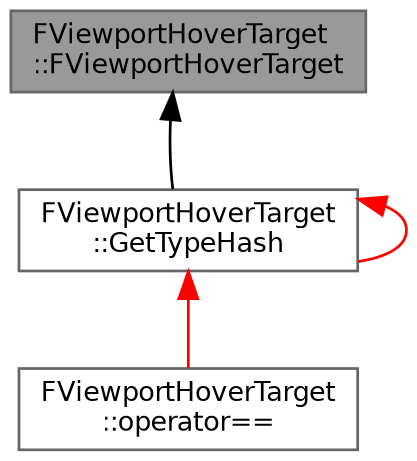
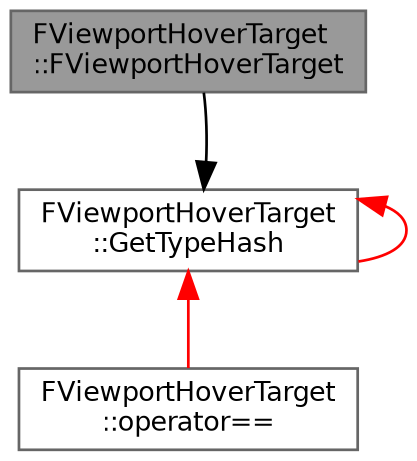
  digraph {
    rankdir=TB
    node [color=grey40 fillcolor=white fontname=Helvetica fontsize=10 shape=box style=filled]
    edge [color=red dir=back fontname=Helvetica fontsize=10 labelfontname=Helvetica labelfontsize=10 style=solid]
    n1 [color=gray40 fillcolor=grey60 fontcolor=black height=0.2 label="FViewportHoverTarget\l::FViewportHoverTarget" width=0.4]
    n2 [height=0.2 label="FViewportHoverTarget\l::GetTypeHash" width=0.4]
    n3 [height=0.2 label="FViewportHoverTarget\l::operator==" width=0.4]
-   n1 -> n2 [color=black]
+   n2 -> n1 [color=black]
    n2 -> n2
    n2 -> n3
  }
